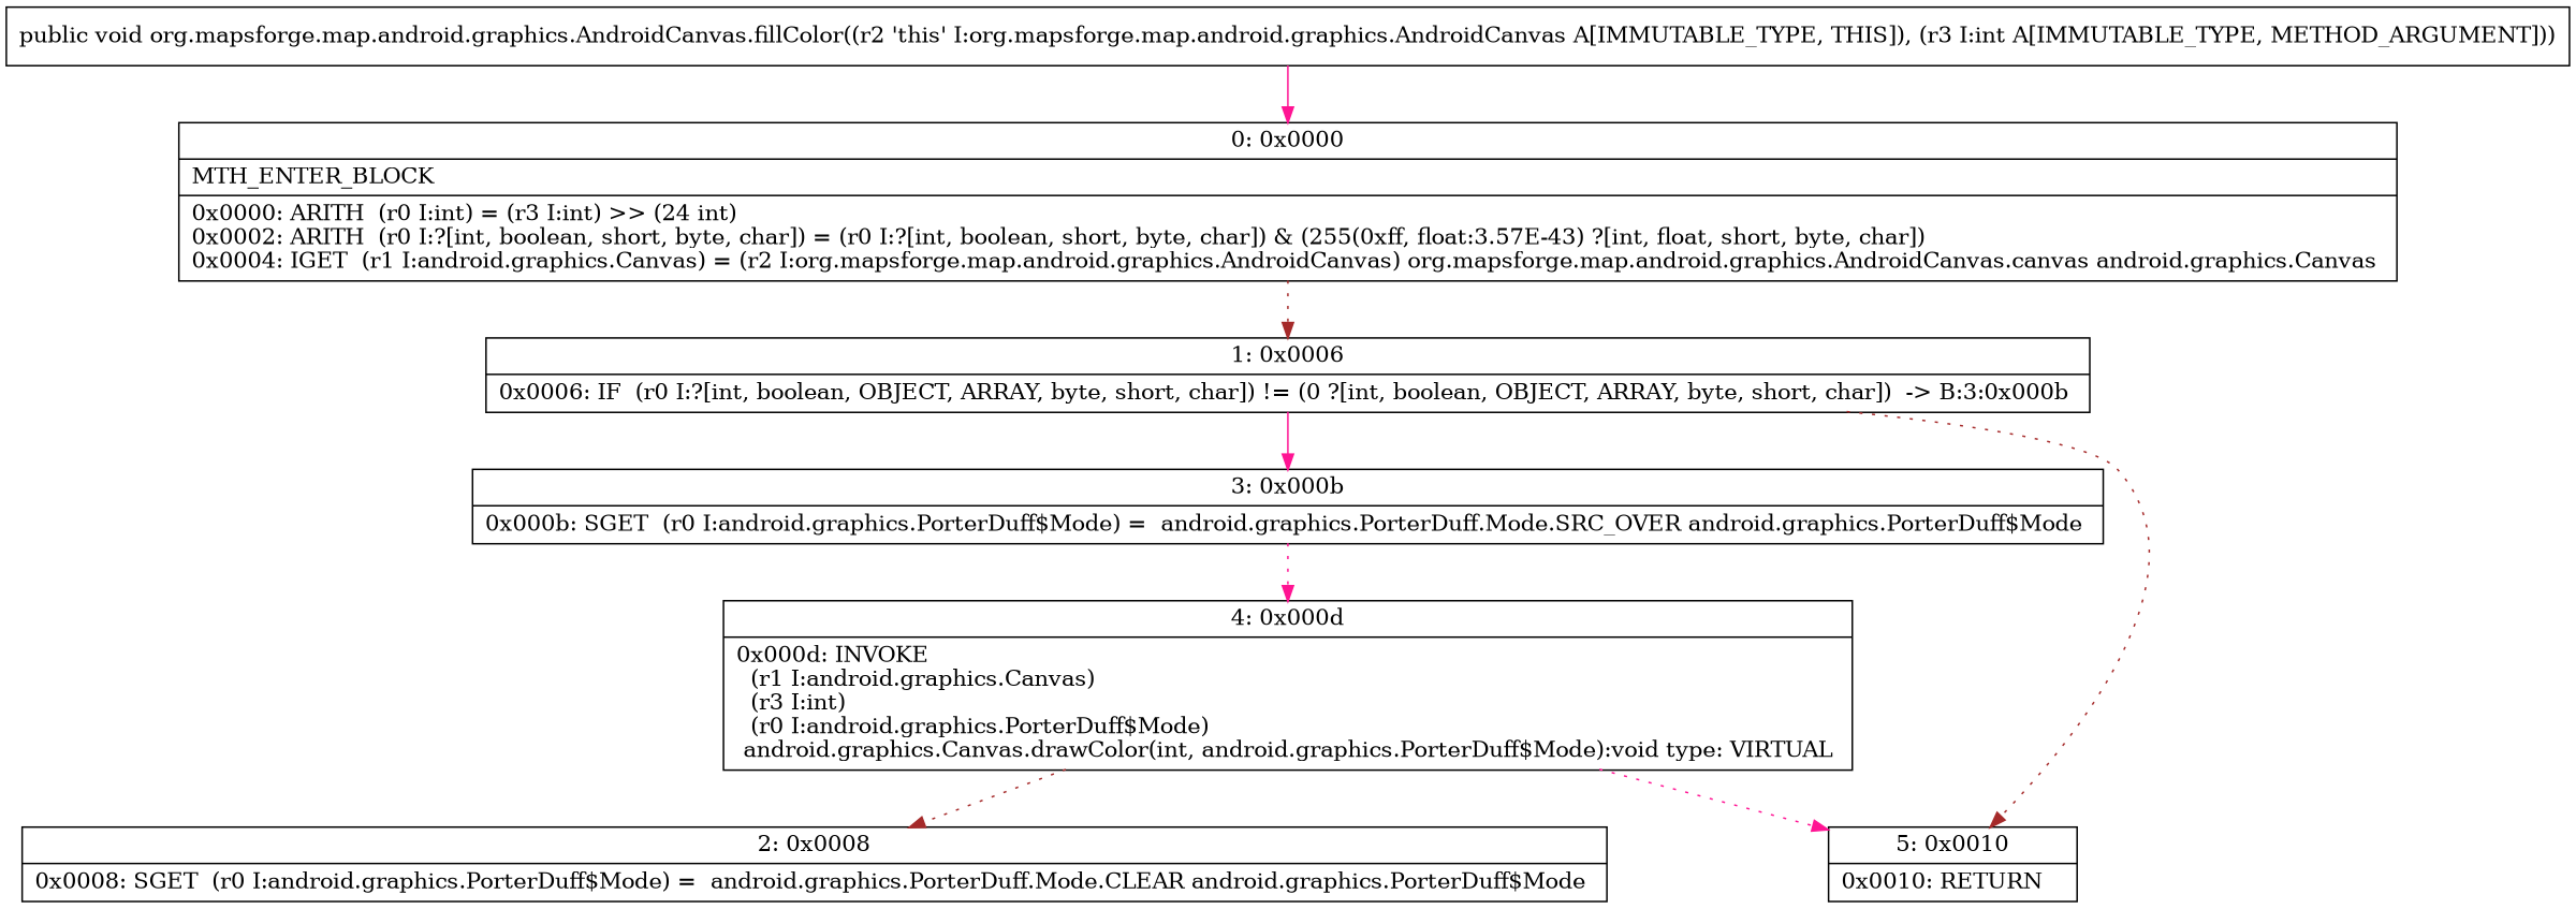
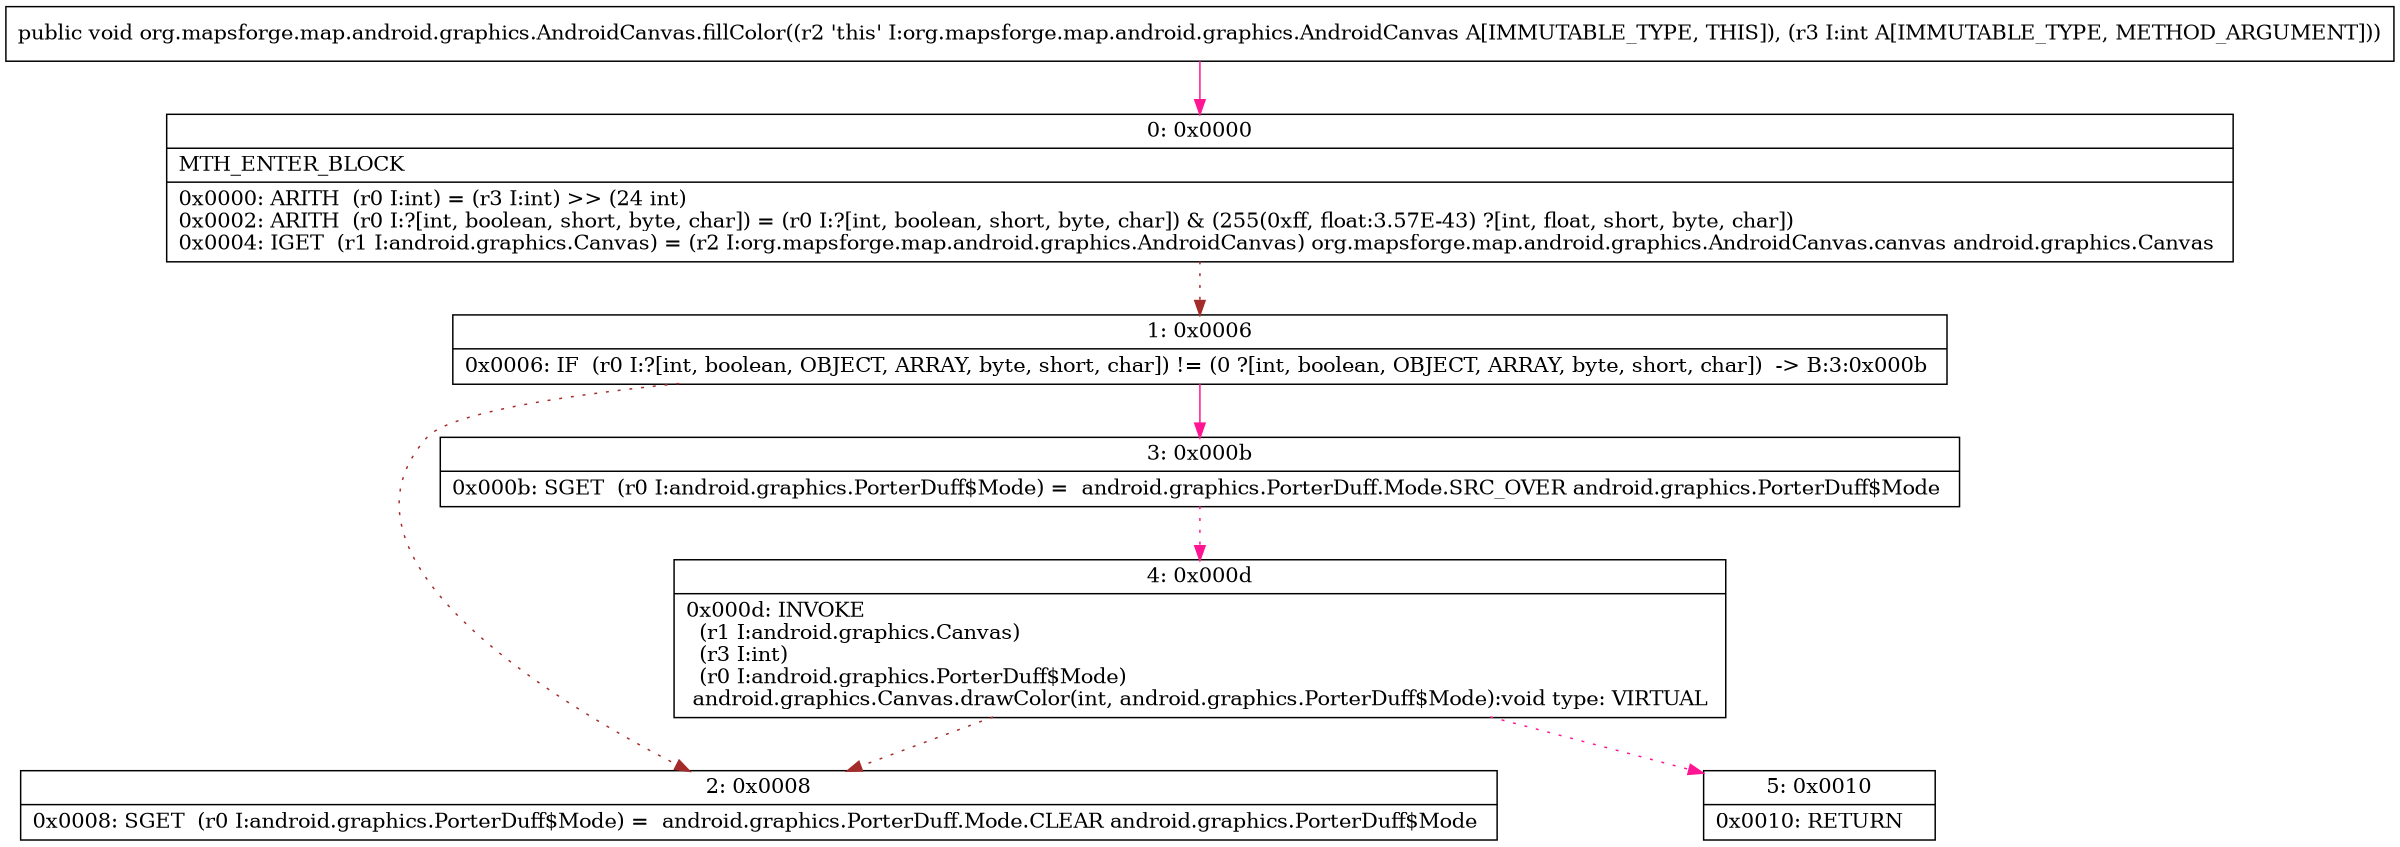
  digraph {
    node [shape=record]
    edge [color=deeppink style=dotted]
    n1 [label="{0\:\ 0x0000|MTH_ENTER_BLOCK\l|0x0000: ARITH  (r0 I:int) = (r3 I:int) \>\> (24 int) \l0x0002: ARITH  (r0 I:?[int, boolean, short, byte, char]) = (r0 I:?[int, boolean, short, byte, char]) & (255(0xff, float:3.57E\-43) ?[int, float, short, byte, char]) \l0x0004: IGET  (r1 I:android.graphics.Canvas) = (r2 I:org.mapsforge.map.android.graphics.AndroidCanvas) org.mapsforge.map.android.graphics.AndroidCanvas.canvas android.graphics.Canvas \l}"]
    n2 [label="{1\:\ 0x0006|0x0006: IF  (r0 I:?[int, boolean, OBJECT, ARRAY, byte, short, char]) != (0 ?[int, boolean, OBJECT, ARRAY, byte, short, char])  \-\> B:3:0x000b \l}"]
    n3 [label="{2\:\ 0x0008|0x0008: SGET  (r0 I:android.graphics.PorterDuff$Mode) =  android.graphics.PorterDuff.Mode.CLEAR android.graphics.PorterDuff$Mode \l}"]
    n4 [label="{3\:\ 0x000b|0x000b: SGET  (r0 I:android.graphics.PorterDuff$Mode) =  android.graphics.PorterDuff.Mode.SRC_OVER android.graphics.PorterDuff$Mode \l}"]
    n5 [label="{4\:\ 0x000d|0x000d: INVOKE  \l  (r1 I:android.graphics.Canvas)\l  (r3 I:int)\l  (r0 I:android.graphics.PorterDuff$Mode)\l android.graphics.Canvas.drawColor(int, android.graphics.PorterDuff$Mode):void type: VIRTUAL \l}"]
    n6 [label="{5\:\ 0x0010|0x0010: RETURN   \l}"]
    n7 [label="{public void org.mapsforge.map.android.graphics.AndroidCanvas.fillColor((r2 'this' I:org.mapsforge.map.android.graphics.AndroidCanvas A[IMMUTABLE_TYPE, THIS]), (r3 I:int A[IMMUTABLE_TYPE, METHOD_ARGUMENT])) }"]
    n1 -> n2 [color=brown]
-   n2 -> n6 [color=brown]
+   n2 -> n3 [color=brown]
    n2 -> n4 [style=solid]
    n4 -> n5
    n5 -> n3 [color=brown]
    n5 -> n6
    n7 -> n1 [style=solid]
  }
